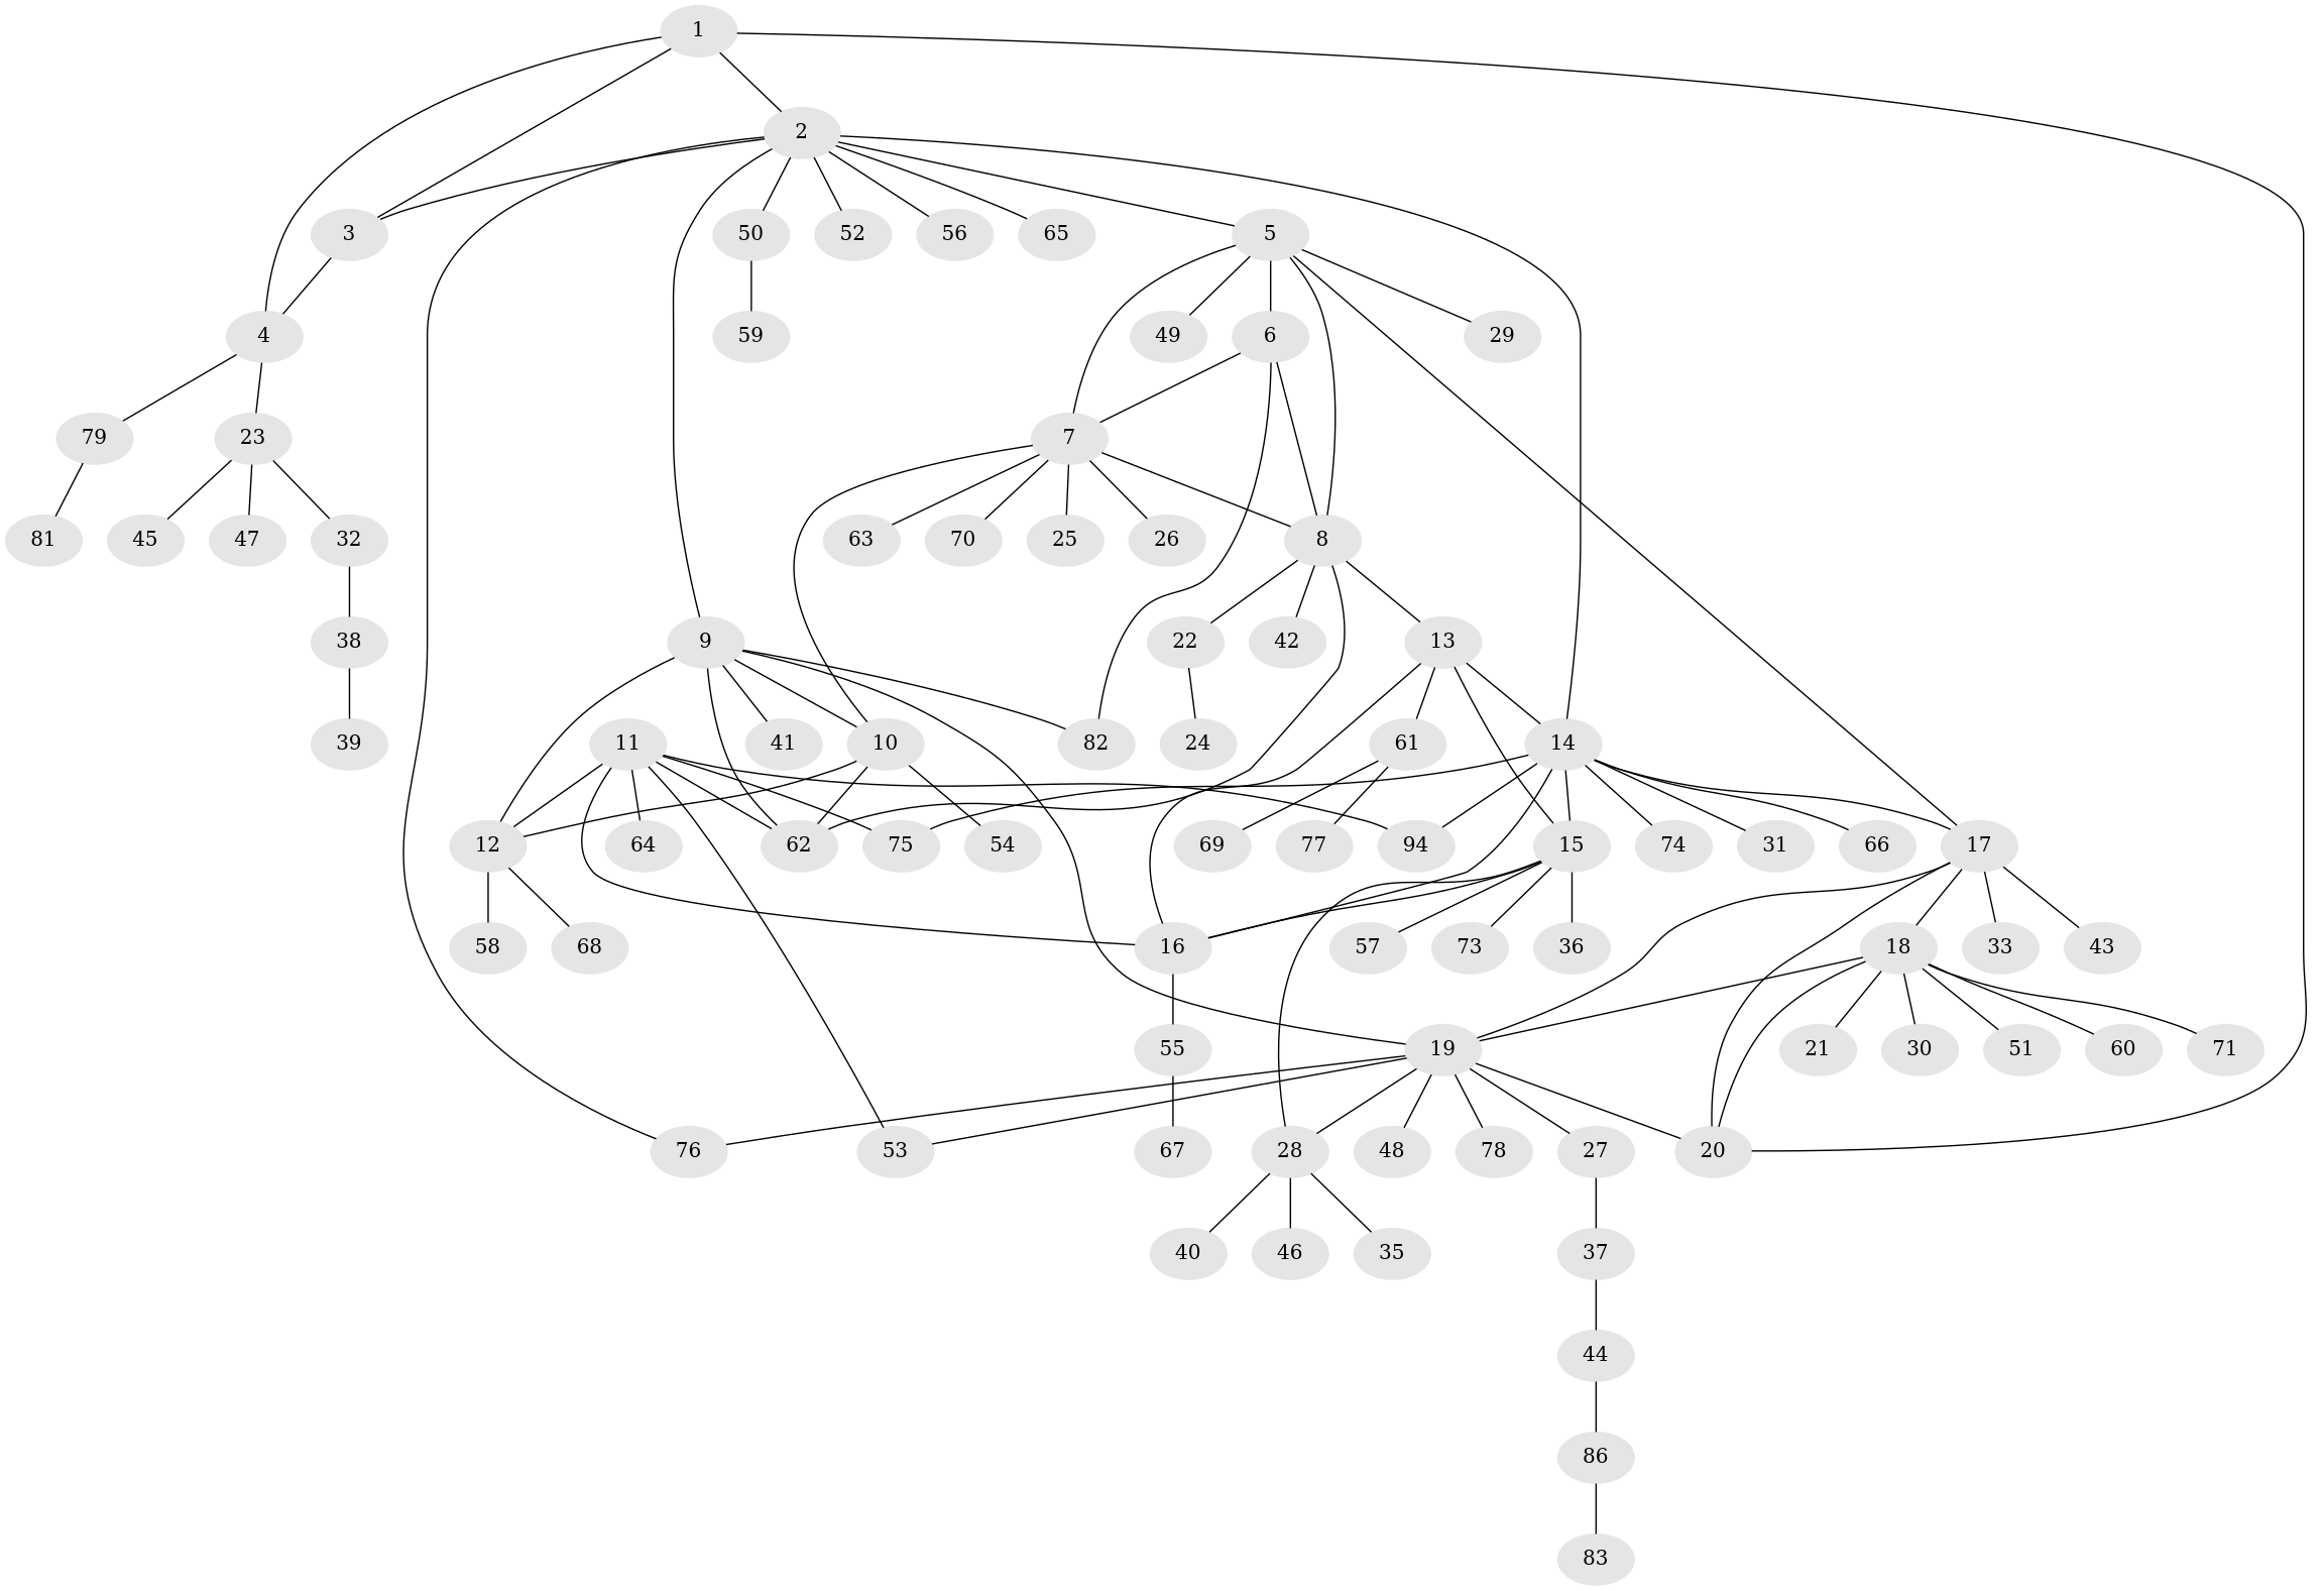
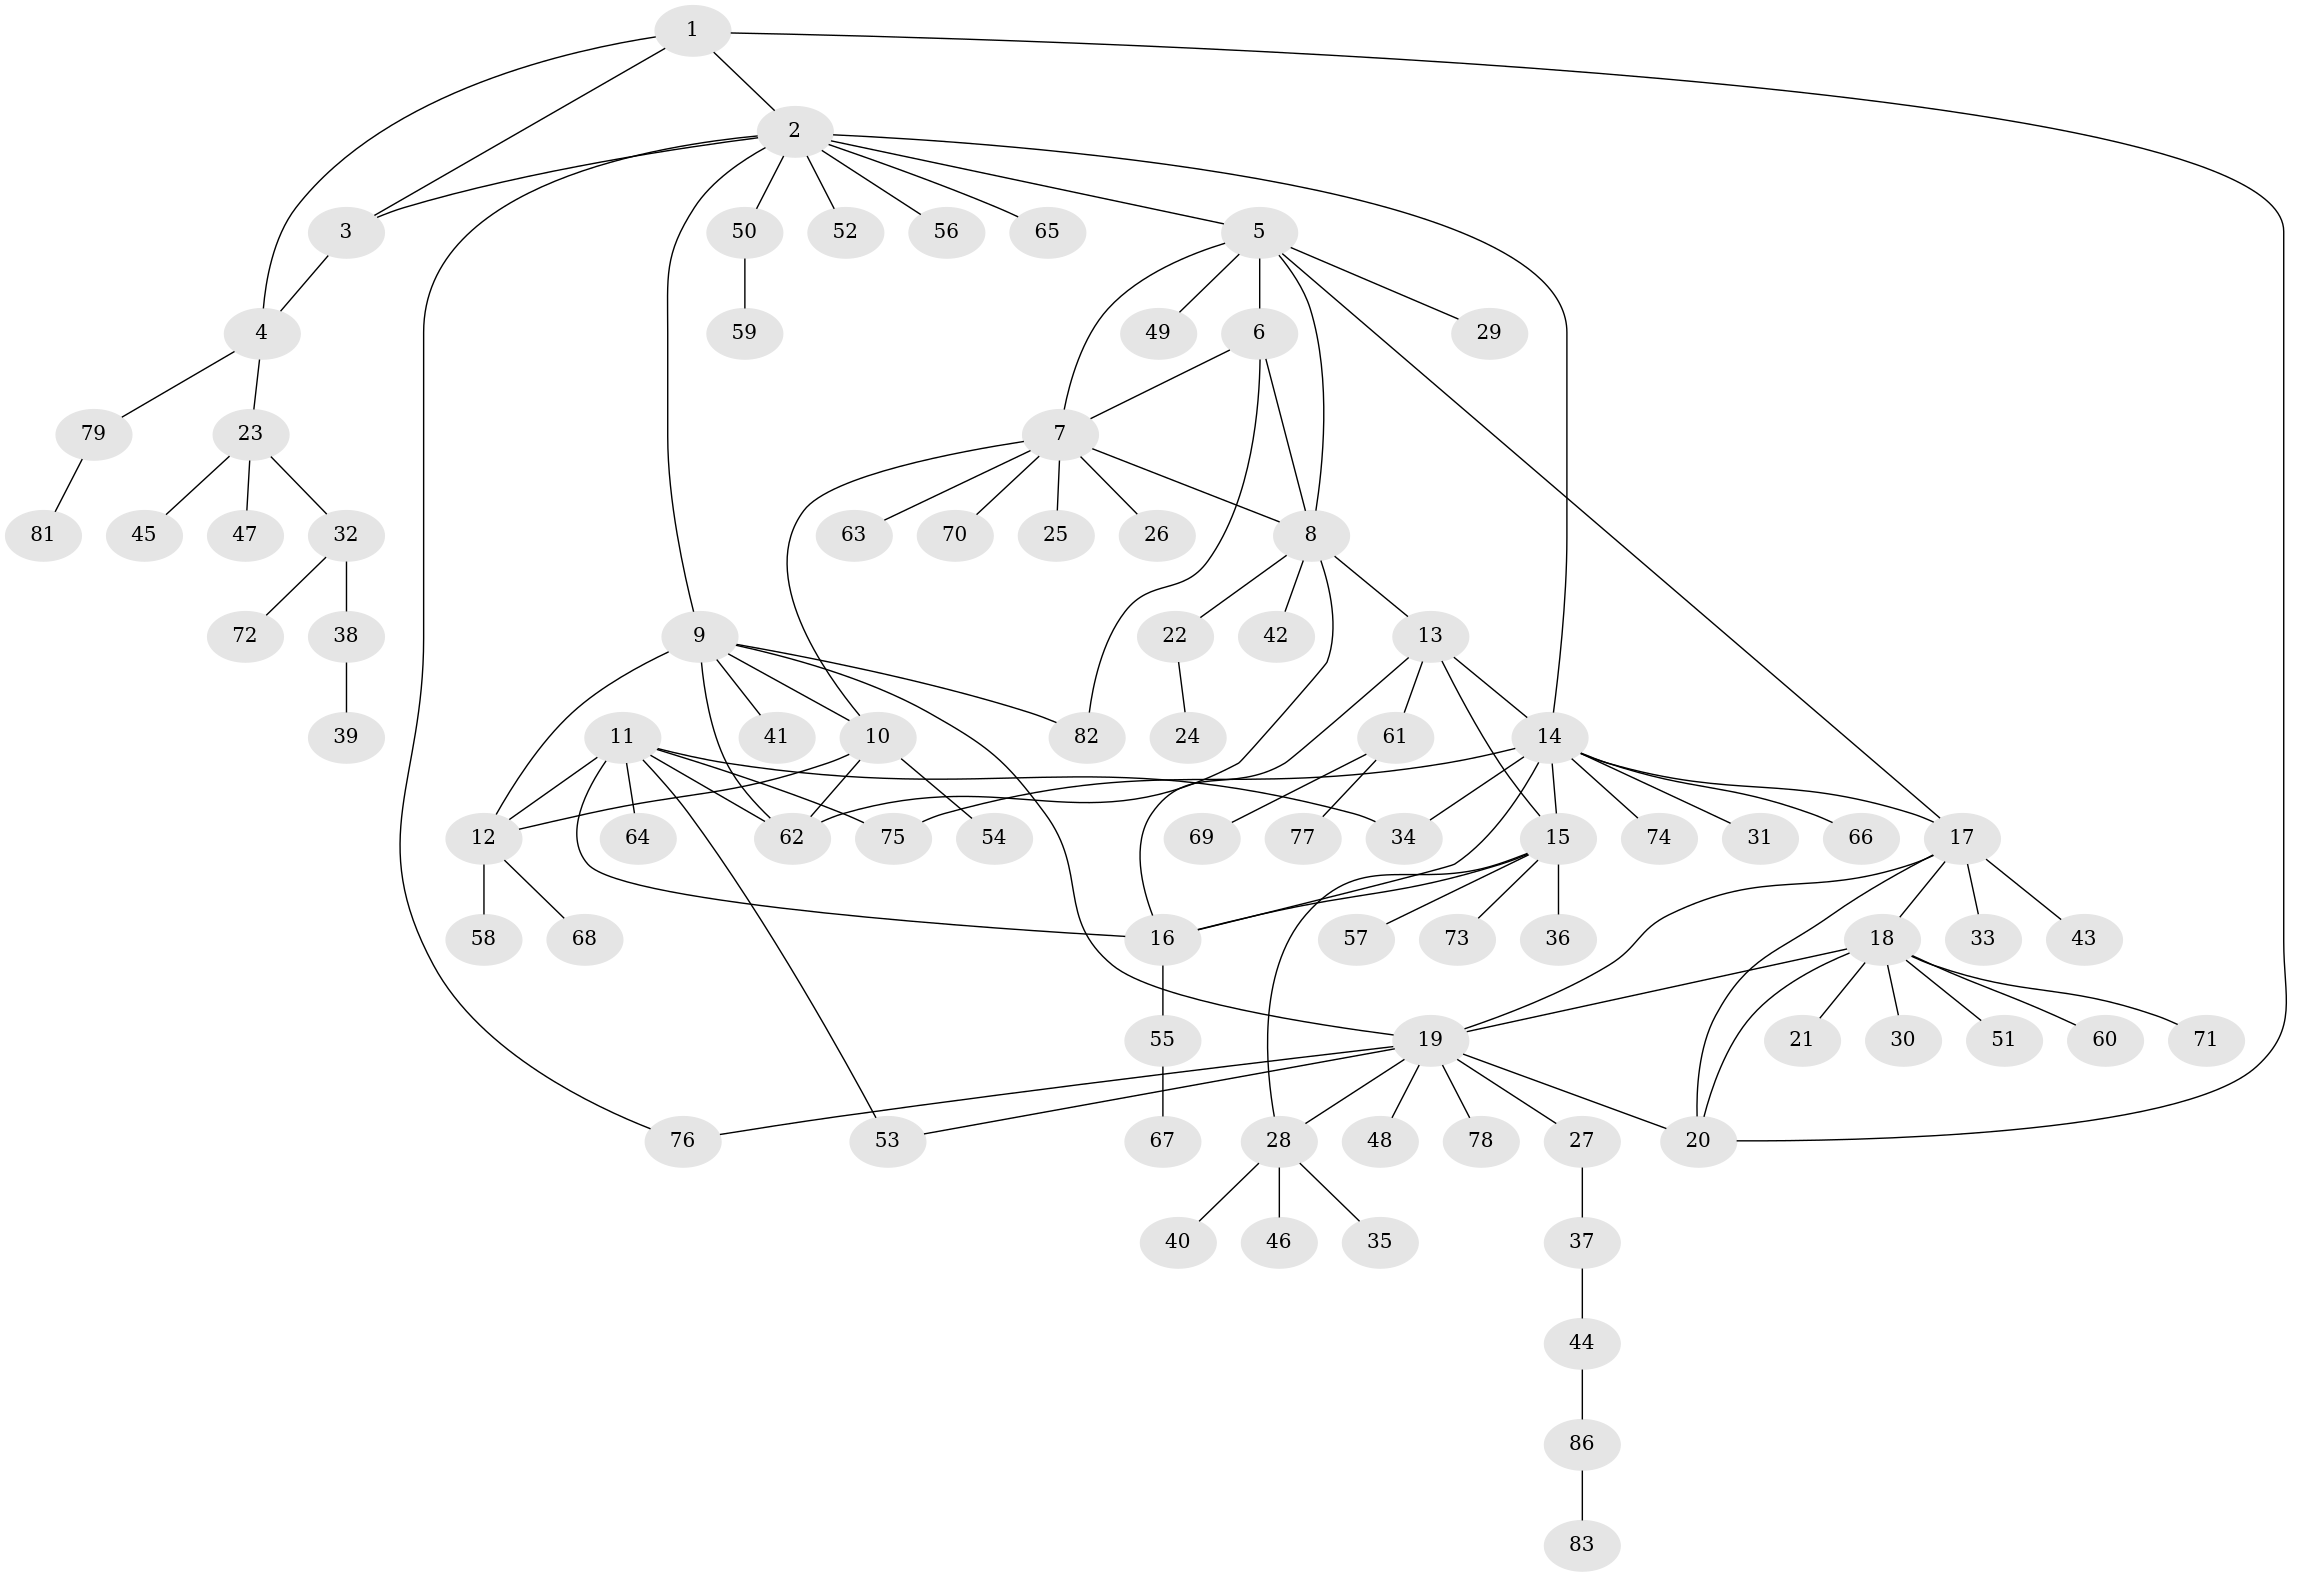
  graph {
    node [color=gray90 style=filled]
    1
    2
    3
    4
    20
    5
    9
    14
    50
    52
    56
    65
    76
    23
    79
    6
    7
    8
    17
    29
    49
    82
    10
    62
    12
    19
    41
    16
-   34 [label=94]
+   34
    75
    15
    31
    66
    74
    59
    32
    45
    47
    81
    25
    26
    63
    70
    13
    22
    42
    18
    33
    43
    54
    61
    24
    11
    53
    64
    58
    68
    28
    27
    48
    78
    55
    36
    57
    73
    69
    77
    35
    40
    46
    67
    21
    30
    51
    60
    71
    37
    38
+   72
    44
    39
    n82 [label=86]
    83
    1 -- 2
    1 -- 3
    1 -- 4
    1 -- 20
    2 -- 3
    2 -- 5
    2 -- 9
    2 -- 14
    2 -- 50
    2 -- 52
    2 -- 56
    2 -- 65
    2 -- 76
    3 -- 4
    4 -- 23
    4 -- 79
    5 -- 6
    5 -- 7
    5 -- 8
    5 -- 17
    5 -- 29
    5 -- 49
    9 -- 82
    9 -- 10
    9 -- 62
    9 -- 12
    9 -- 19
    9 -- 41
    14 -- 17
    14 -- 16
    14 -- 34
    14 -- 75
    14 -- 15
    14 -- 31
    14 -- 66
    14 -- 74
    50 -- 59
    23 -- 32
    23 -- 45
    23 -- 47
    79 -- 81
    6 -- 7
    6 -- 8
    6 -- 82
    7 -- 8
    7 -- 10
    7 -- 25
    7 -- 26
    7 -- 63
    7 -- 70
    8 -- 62
    8 -- 13
    8 -- 22
    8 -- 42
    17 -- 20
    17 -- 19
    17 -- 18
    17 -- 33
    17 -- 43
    10 -- 62
    10 -- 12
    10 -- 54
    12 -- 58
    12 -- 68
    19 -- 20
    19 -- 76
    19 -- 53
    19 -- 28
    19 -- 27
    19 -- 48
    19 -- 78
    16 -- 55
    15 -- 16
    15 -- 28
    15 -- 36
    15 -- 57
    15 -- 73
    32 -- 38
+   32 -- 72
    13 -- 14
    13 -- 16
    13 -- 15
    13 -- 61
    22 -- 24
    18 -- 20
    18 -- 19
    18 -- 21
    18 -- 30
    18 -- 51
    18 -- 60
    18 -- 71
    61 -- 69
    61 -- 77
    11 -- 62
    11 -- 12
    11 -- 16
    11 -- 34
    11 -- 75
    11 -- 53
    11 -- 64
    28 -- 35
    28 -- 40
    28 -- 46
    27 -- 37
    55 -- 67
    37 -- 44
    38 -- 39
    44 -- n82
    n82 -- 83
  }
